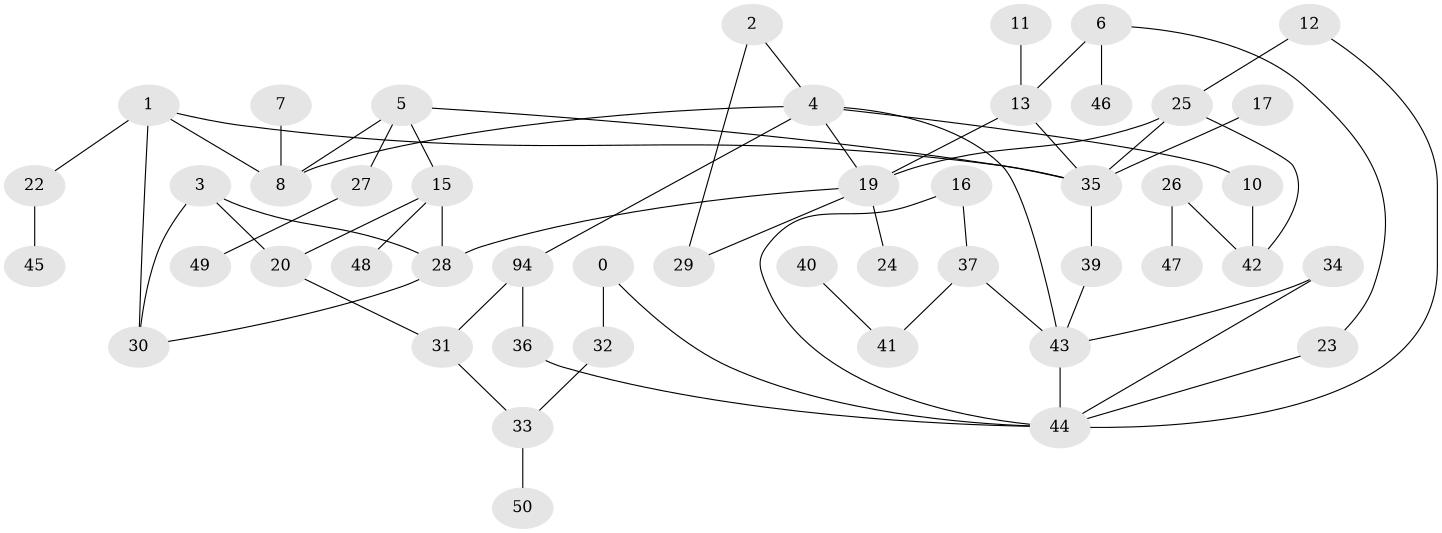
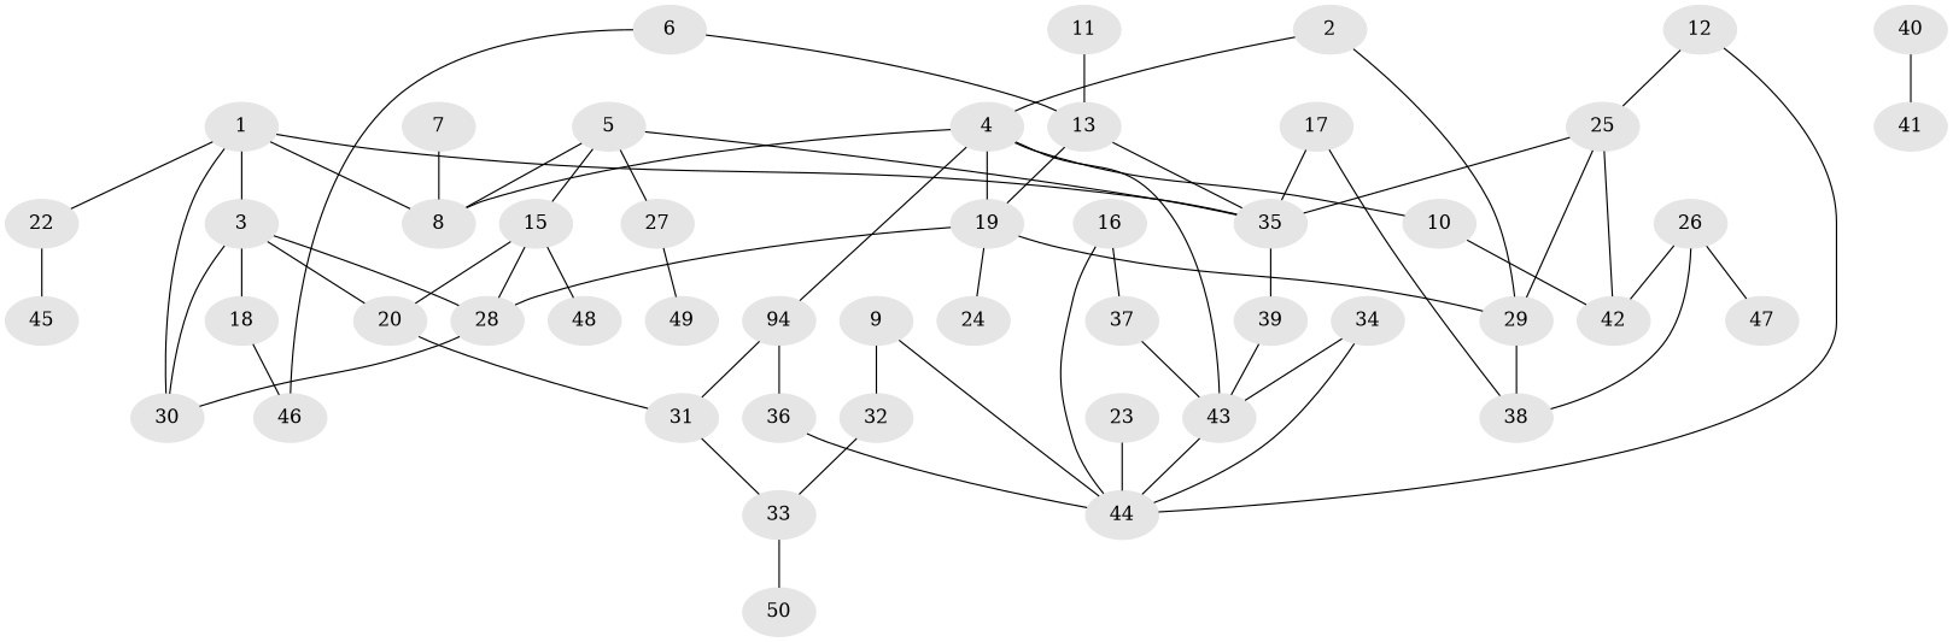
  graph {
    node [color=gray90 style=filled]
    edge [weight=1.0]
    1
    3
    8
    22
    30
    35
+   18
    20
    28
    45
    39
    2
    4
    29
    10
    n16 [label=94]
    19
    43
    15
    48
+   38
    46
    31
    42
    36
    24
    44
    5
    27
    49
    6
    13
    23
    7
-   9 [label=0]
+   9
    32
    33
    11
    12
    25
    16
    37
    41
    17
    26
    47
    50
    34
    40
+   1 -- 3
    1 -- 8
    1 -- 22
    1 -- 30
    1 -- 35
    3 -- 30
+   3 -- 18
    3 -- 20
    3 -- 28
    22 -- 45
    35 -- 39
+   18 -- 46
    20 -- 31
    28 -- 30
    39 -- 43
    2 -- 4
    2 -- 29
    4 -- 8
    4 -- 10
    4 -- n16
    4 -- 19
    4 -- 43
+   29 -- 38
    10 -- 42
    n16 -- 31
    n16 -- 36
    19 -- 28
    19 -- 29
    19 -- 24
    43 -- 44
    15 -- 20
    15 -- 28 [weight=2.0]
    15 -- 48
    31 -- 33
    36 -- 44
    5 -- 8
    5 -- 35
    5 -- 15
    5 -- 27
    27 -- 49
    6 -- 46
    6 -- 13
-   6 -- 23
    13 -- 35
    13 -- 19
    23 -- 44
    7 -- 8
    9 -- 44
    9 -- 32
    32 -- 33
    33 -- 50
    11 -- 13
    12 -- 44
    12 -- 25
    25 -- 35
-   25 -- 19
+   25 -- 29
    25 -- 42
    16 -- 44
    16 -- 37
    37 -- 43
-   37 -- 41
    17 -- 35
+   17 -- 38
+   26 -- 38
    26 -- 42
    26 -- 47
    34 -- 43
    34 -- 44
    40 -- 41
  }
